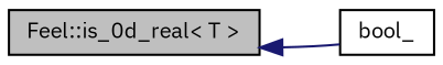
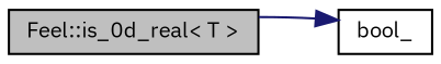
  digraph {
    rankdir=LR
    fontname="IBM Plex Sans"
    node [color=black fontname="IBM Plex Sans" fontsize=10 shape=record style=filled]
    n1 [fillcolor=grey75 fontcolor=black height=0.2 label="Feel::is_0d_real\< T \>" width=0.4]
    n2 [fillcolor=white height=0.2 label=bool_ width=0.4]
-   n1 -> n2 [color=midnightblue dir=back fontname="IBM Plex Sans" fontsize=10 labelfontname=Helvetica labelfontsize=10 style=solid]
+   n2 -> n1 [color=midnightblue dir=back fontname="IBM Plex Sans" fontsize=10 labelfontname=Helvetica labelfontsize=10 style=solid]
  }
